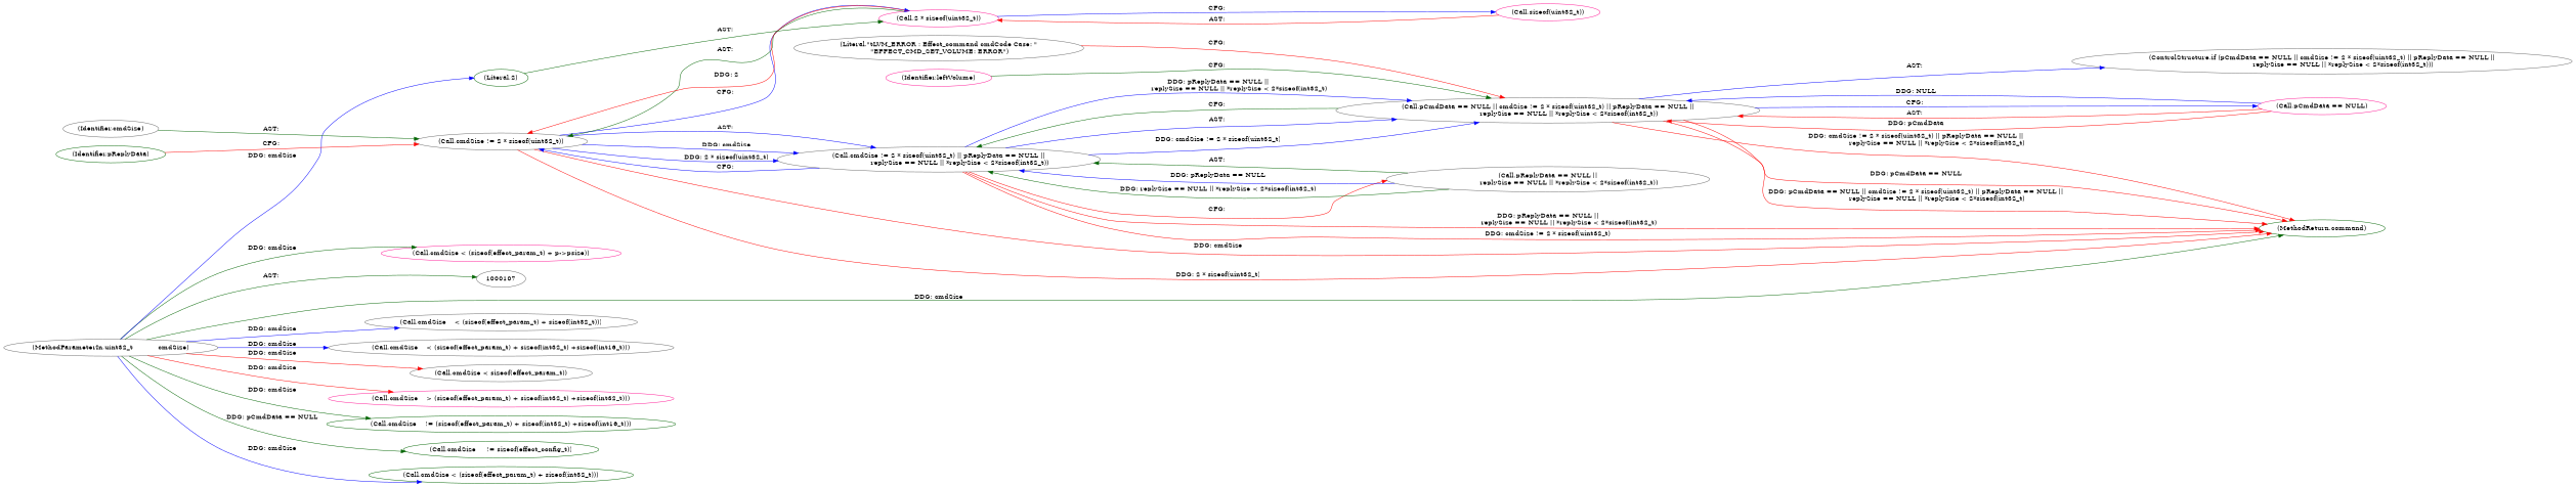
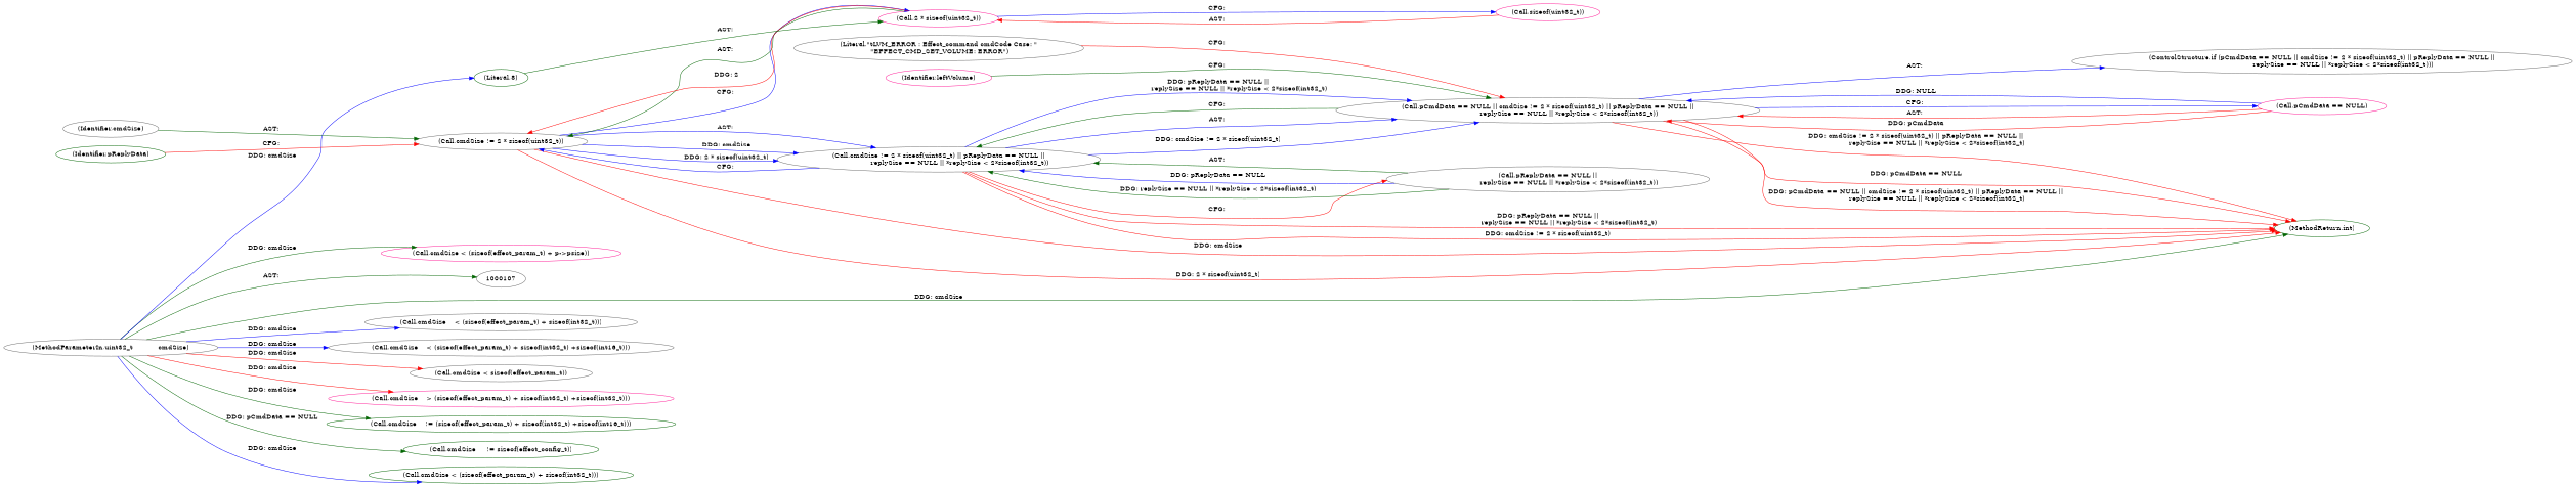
  digraph {
    rankdir=LR
    node [color=gray40]
    edge [color=blue]
    n1 [label="(Call,cmdSize != 2 * sizeof(uint32_t))"]
    n2 [color=deeppink label="(Call,2 * sizeof(uint32_t))"]
    n3 [label="(Call,cmdSize != 2 * sizeof(uint32_t) || pReplyData == NULL ||\n                    replySize == NULL || *replySize < 2*sizeof(int32_t))"]
-   n4 [color=darkgreen label="(MethodReturn,command)"]
+   n4 [color=darkgreen label="(MethodReturn,int)"]
    n5 [color=deeppink label="(Call,sizeof(uint32_t))"]
    n6 [label="(Call,pCmdData == NULL || cmdSize != 2 * sizeof(uint32_t) || pReplyData == NULL ||\n                    replySize == NULL || *replySize < 2*sizeof(int32_t))"]
    n7 [label="(Call,pReplyData == NULL ||\n                    replySize == NULL || *replySize < 2*sizeof(int32_t))"]
    n8 [label="(MethodParameterIn,uint32_t            cmdSize)"]
    n9 [label="(Call,cmdSize    < (sizeof(effect_param_t) + sizeof(int32_t)))"]
    n10 [label="(Call,cmdSize    < (sizeof(effect_param_t) + sizeof(int32_t) +sizeof(int16_t)))"]
    n11 [label="(Call,cmdSize < sizeof(effect_param_t))"]
    n12 [color=deeppink label="(Call,cmdSize    > (sizeof(effect_param_t) + sizeof(int32_t) +sizeof(int32_t)))"]
    n13 [color=darkgreen label="(Call,cmdSize    != (sizeof(effect_param_t) + sizeof(int32_t) +sizeof(int16_t)))"]
    n14 [color=darkgreen label="(Call,cmdSize     != sizeof(effect_config_t))"]
    n15 [color=darkgreen label="(Call,cmdSize < (sizeof(effect_param_t) + sizeof(int32_t)))"]
    n16 [color=deeppink label="(Call,cmdSize < (sizeof(effect_param_t) + p->psize))"]
    1000107
-   n18 [color=darkgreen label="(Literal,2)"]
+   n18 [color=darkgreen label="(Literal,8)"]
    n19 [label="(ControlStructure,if (pCmdData == NULL || cmdSize != 2 * sizeof(uint32_t) || pReplyData == NULL ||\n                    replySize == NULL || *replySize < 2*sizeof(int32_t)))"]
    n20 [color=deeppink label="(Call,pCmdData == NULL)"]
    n21 [label="(Identifier,cmdSize)"]
    n22 [label="(Literal,\"\tLVM_ERROR : Effect_command cmdCode Case: \"\n \"EFFECT_CMD_SET_VOLUME: ERROR\")"]
    n23 [color=deeppink label="(Identifier,leftVolume)"]
    n24 [color=darkgreen label="(Identifier,pReplyData)"]
    n1 -> n2 [label="CFG: "]
    n1 -> n3 [label="AST: "]
    n1 -> n3 [label="DDG: cmdSize"]
    n1 -> n3 [label="DDG: 2 * sizeof(uint32_t)"]
    n1 -> n4 [color=red label="DDG: cmdSize"]
    n1 -> n4 [color=red label="DDG: 2 * sizeof(uint32_t)"]
    n2 -> n1 [color=darkgreen label="AST: "]
    n2 -> n1 [color=red label="DDG: 2"]
    n2 -> n5 [label="CFG: "]
    n3 -> n1 [label="CFG: "]
    n3 -> n4 [color=red label="DDG: pReplyData == NULL ||\n                    replySize == NULL || *replySize < 2*sizeof(int32_t)"]
    n3 -> n4 [color=red label="DDG: cmdSize != 2 * sizeof(uint32_t)"]
    n3 -> n6 [label="AST: "]
    n3 -> n6 [label="DDG: cmdSize != 2 * sizeof(uint32_t)"]
    n3 -> n6 [label="DDG: pReplyData == NULL ||\n                    replySize == NULL || *replySize < 2*sizeof(int32_t)"]
    n3 -> n7 [color=red label="CFG: "]
    n5 -> n2 [color=red label="AST: "]
    n6 -> n3 [color=darkgreen label="CFG: "]
    n6 -> n4 [color=red label="DDG: cmdSize != 2 * sizeof(uint32_t) || pReplyData == NULL ||\n                    replySize == NULL || *replySize < 2*sizeof(int32_t)"]
    n6 -> n4 [color=red label="DDG: pCmdData == NULL"]
    n6 -> n4 [color=red label="DDG: pCmdData == NULL || cmdSize != 2 * sizeof(uint32_t) || pReplyData == NULL ||\n                    replySize == NULL || *replySize < 2*sizeof(int32_t)"]
    n6 -> n19 [label="AST: "]
    n6 -> n20 [label="CFG: "]
    n7 -> n3 [color=darkgreen label="AST: "]
    n7 -> n3 [label="DDG: pReplyData == NULL"]
    n7 -> n3 [color=darkgreen label="DDG: replySize == NULL || *replySize < 2*sizeof(int32_t)"]
    n8 -> n4 [color=darkgreen label="DDG: cmdSize"]
    n8 -> n9 [label="DDG: cmdSize"]
    n8 -> n10 [label="DDG: cmdSize"]
    n8 -> n11 [color=red label="DDG: cmdSize"]
    n8 -> n12 [color=red label="DDG: cmdSize"]
    n8 -> n13 [color=darkgreen label="DDG: cmdSize"]
    n8 -> n14 [color=darkgreen label="DDG: pCmdData == NULL"]
    n8 -> n15 [label="DDG: cmdSize"]
    n8 -> n16 [color=darkgreen label="DDG: cmdSize"]
    n8 -> 1000107 [color=darkgreen label="AST: "]
    n8 -> n18 [label="DDG: cmdSize"]
    n18 -> n2 [color=darkgreen label="AST: "]
    n20 -> n6 [color=red label="AST: "]
    n20 -> n6 [color=red label="DDG: pCmdData"]
    n20 -> n6 [label="DDG: NULL"]
    n21 -> n1 [color=darkgreen label="AST: "]
    n22 -> n6 [color=red label="CFG: "]
    n23 -> n6 [color=darkgreen label="CFG: "]
    n24 -> n1 [color=red label="CFG: "]
  }
